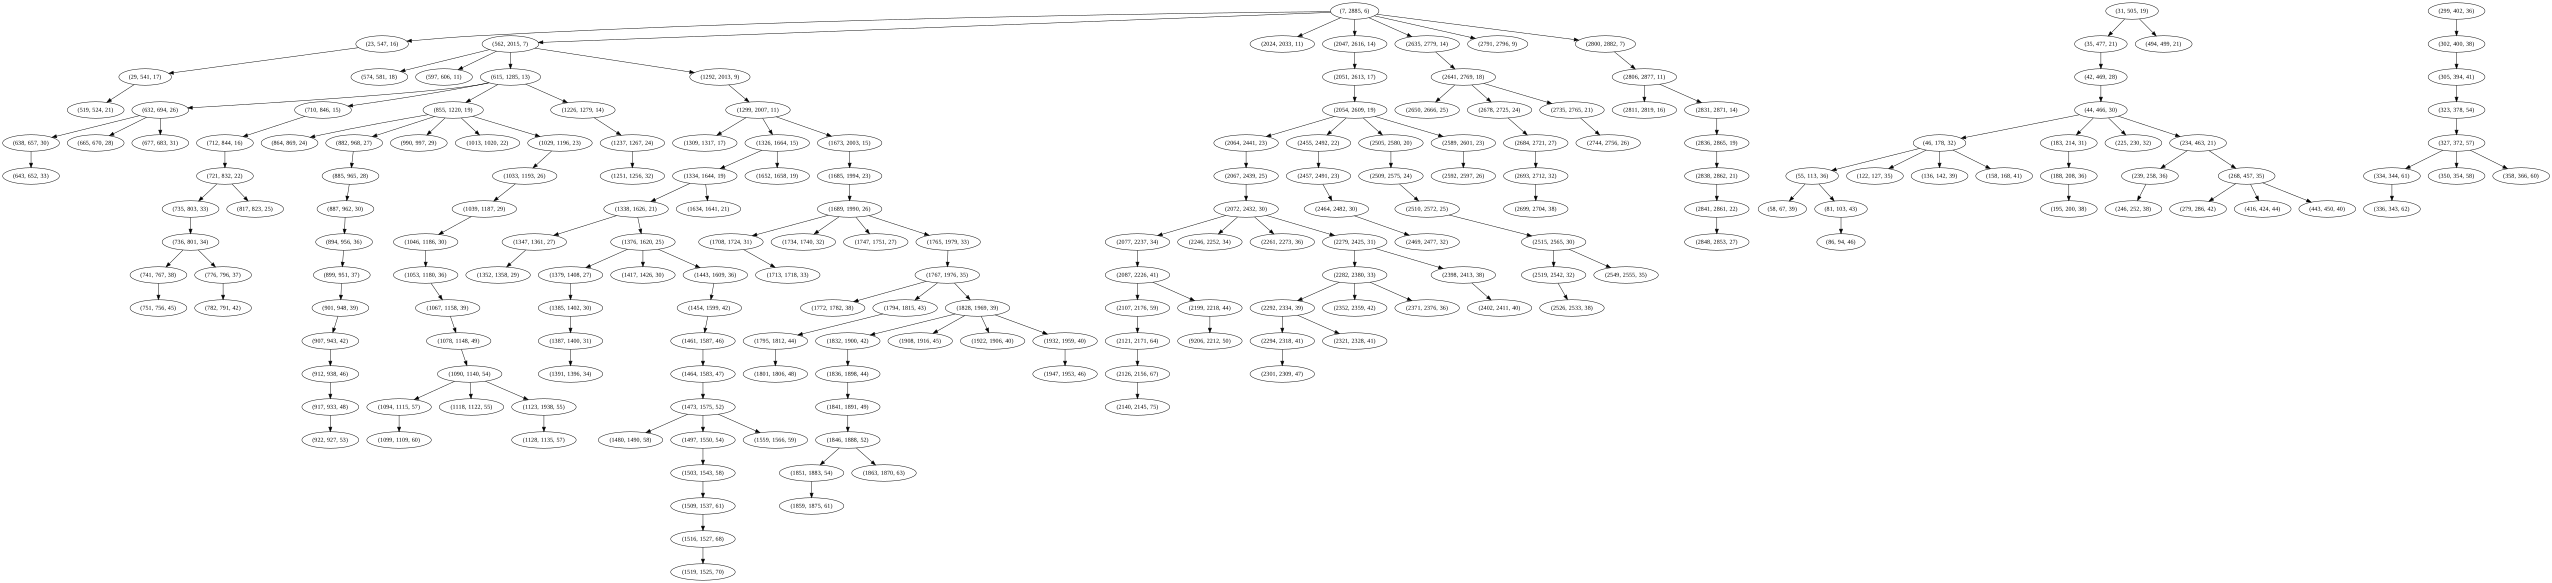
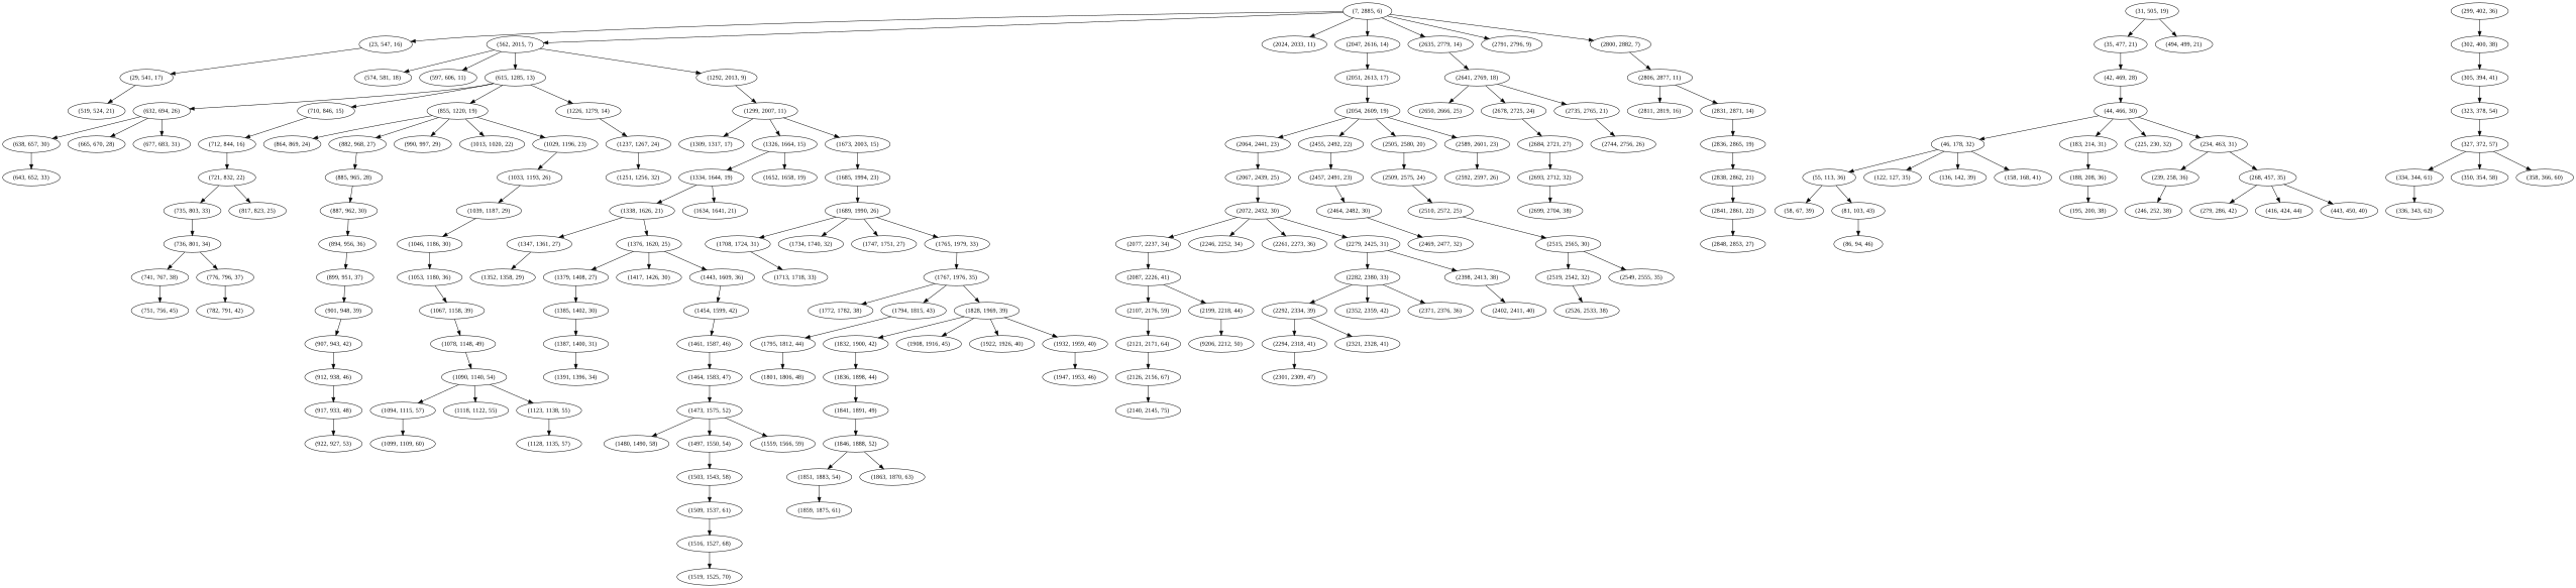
  digraph {
    fontname="Liberation Serif"
    node [fontname="Liberation Serif"]
    edge [fontname="Liberation Serif"]
    "(7, 2885, 6)"
    "(23, 547, 16)"
    "(562, 2015, 7)"
    "(2024, 2033, 11)"
    "(2047, 2616, 14)"
    "(2635, 2779, 14)"
    "(2791, 2796, 9)"
    "(2800, 2882, 7)"
    "(29, 541, 17)"
    "(574, 581, 18)"
    "(597, 606, 11)"
    "(615, 1285, 13)"
    "(1292, 2013, 9)"
    "(2051, 2613, 17)"
    "(2641, 2769, 18)"
    "(2806, 2877, 11)"
    "(519, 524, 21)"
    "(31, 505, 19)"
    "(35, 477, 21)"
    "(494, 499, 21)"
    "(42, 469, 28)"
    "(44, 466, 30)"
    "(46, 178, 32)"
    "(183, 214, 31)"
    "(225, 230, 32)"
-   "(234, 463, 31)" [label="(234, 463, 21)"]
+   "(234, 463, 31)"
    "(55, 113, 36)"
    "(122, 127, 35)"
    "(136, 142, 39)"
    "(158, 168, 41)"
    "(188, 208, 36)"
    "(239, 258, 36)"
    "(268, 457, 35)"
    "(58, 67, 39)"
    "(81, 103, 43)"
    "(86, 94, 46)"
    "(195, 200, 38)"
    "(246, 252, 38)"
    "(279, 286, 42)"
    "(416, 424, 44)"
    "(443, 450, 40)"
    "(299, 402, 36)"
    "(302, 400, 38)"
    "(305, 394, 41)"
    "(323, 378, 54)"
    "(327, 372, 57)"
    "(334, 344, 61)"
    "(350, 354, 58)"
    "(358, 366, 60)"
    "(336, 343, 62)"
    "(632, 694, 26)"
    "(710, 846, 15)"
    "(855, 1220, 19)"
    "(1226, 1279, 14)"
    "(1299, 2007, 11)"
    "(638, 657, 30)"
    "(665, 670, 28)"
    "(677, 683, 31)"
    "(712, 844, 16)"
    "(864, 869, 24)"
    "(882, 968, 27)"
    "(990, 997, 29)"
    "(1013, 1020, 22)"
    "(1029, 1196, 23)"
    "(1237, 1267, 24)"
    "(643, 652, 33)"
    "(721, 832, 22)"
    "(735, 803, 33)"
    "(817, 823, 25)"
    "(736, 801, 34)"
    "(741, 767, 38)"
    "(776, 796, 37)"
    "(751, 756, 45)"
    "(782, 791, 42)"
    "(885, 965, 28)"
    "(1033, 1193, 26)"
    "(887, 962, 30)"
    "(894, 956, 36)"
    "(899, 951, 37)"
    "(901, 948, 39)"
    "(907, 943, 42)"
    "(912, 938, 46)"
    "(917, 933, 48)"
    "(922, 927, 53)"
    "(1039, 1187, 29)"
    "(1046, 1186, 30)"
    "(1053, 1180, 36)"
    "(1067, 1158, 39)"
    "(1078, 1148, 49)"
    "(1090, 1140, 54)"
    "(1094, 1115, 57)"
    "(1118, 1122, 55)"
-   "(1123, 1138, 55)" [label="(1123, 1938, 55)"]
+   "(1123, 1138, 55)"
    "(1099, 1109, 60)"
    "(1128, 1135, 57)"
    "(1251, 1256, 32)"
    "(1309, 1317, 17)"
    "(1326, 1664, 15)"
    "(1673, 2003, 15)"
    "(1334, 1644, 19)"
    "(1652, 1658, 19)"
    "(1685, 1994, 23)"
    "(1338, 1626, 21)"
    "(1634, 1641, 21)"
    "(1347, 1361, 27)"
    "(1376, 1620, 25)"
    "(1352, 1358, 29)"
    "(1379, 1408, 27)"
    "(1417, 1426, 30)"
    "(1443, 1609, 36)"
    "(1385, 1402, 30)"
    "(1454, 1599, 42)"
    "(1387, 1400, 31)"
    "(1391, 1396, 34)"
    "(1461, 1587, 46)"
    "(1464, 1583, 47)"
    "(1473, 1575, 52)"
    "(1480, 1490, 58)"
    "(1497, 1550, 54)"
    "(1559, 1566, 59)"
    "(1503, 1543, 58)"
    "(1509, 1537, 61)"
    "(1516, 1527, 68)"
    "(1519, 1525, 70)"
    "(1689, 1990, 26)"
    "(1708, 1724, 31)"
    "(1734, 1740, 32)"
    "(1747, 1751, 27)"
    "(1765, 1979, 33)"
    "(1713, 1718, 33)"
    "(1767, 1976, 35)"
    "(1772, 1782, 38)"
    "(1794, 1815, 43)"
    "(1828, 1969, 39)"
    "(1795, 1812, 44)"
    "(1832, 1900, 42)"
    "(1908, 1916, 45)"
-   "(1922, 1926, 40)" [label="(1922, 1906, 40)"]
+   "(1922, 1926, 40)"
    "(1932, 1959, 40)"
    "(1801, 1806, 48)"
    "(1836, 1898, 44)"
    "(1947, 1953, 46)"
    "(1841, 1891, 49)"
    "(1846, 1888, 52)"
    "(1851, 1883, 54)"
    "(1863, 1870, 63)"
    "(1859, 1875, 61)"
    "(2054, 2609, 19)"
    "(2064, 2441, 23)"
    "(2455, 2492, 22)"
    "(2505, 2580, 20)"
    "(2589, 2601, 23)"
    "(2067, 2439, 25)"
    "(2457, 2491, 23)"
    "(2509, 2575, 24)"
    "(2592, 2597, 26)"
    "(2072, 2432, 30)"
    "(2077, 2237, 34)"
    "(2246, 2252, 34)"
    "(2261, 2273, 36)"
    "(2279, 2425, 31)"
    "(2087, 2226, 41)"
    "(2282, 2380, 33)"
    "(2398, 2413, 38)"
    "(2107, 2176, 59)"
    "(2199, 2218, 44)"
    "(2121, 2171, 64)"
    n168 [label="(9206, 2212, 50)"]
    "(2126, 2156, 67)"
    "(2140, 2145, 75)"
    "(2292, 2334, 39)"
    "(2352, 2359, 42)"
    "(2371, 2376, 36)"
    "(2402, 2411, 40)"
    "(2294, 2318, 41)"
    "(2321, 2328, 41)"
    "(2301, 2309, 47)"
    "(2464, 2482, 30)"
    "(2469, 2477, 32)"
    "(2510, 2572, 25)"
    "(2515, 2565, 30)"
    "(2519, 2542, 32)"
    "(2549, 2555, 35)"
    "(2526, 2533, 38)"
    "(2650, 2666, 25)"
    "(2678, 2725, 24)"
    "(2735, 2765, 21)"
    "(2684, 2721, 27)"
    "(2744, 2756, 26)"
    "(2693, 2712, 32)"
    "(2699, 2704, 38)"
    "(2811, 2819, 16)"
    "(2831, 2871, 14)"
    "(2836, 2865, 19)"
    "(2838, 2862, 21)"
    "(2841, 2861, 22)"
    "(2848, 2853, 27)"
    "(7, 2885, 6)" -> "(23, 547, 16)"
    "(7, 2885, 6)" -> "(562, 2015, 7)"
    "(7, 2885, 6)" -> "(2024, 2033, 11)"
    "(7, 2885, 6)" -> "(2047, 2616, 14)"
    "(7, 2885, 6)" -> "(2635, 2779, 14)"
    "(7, 2885, 6)" -> "(2791, 2796, 9)"
    "(7, 2885, 6)" -> "(2800, 2882, 7)"
    "(23, 547, 16)" -> "(29, 541, 17)"
    "(562, 2015, 7)" -> "(574, 581, 18)"
    "(562, 2015, 7)" -> "(597, 606, 11)"
    "(562, 2015, 7)" -> "(615, 1285, 13)"
    "(562, 2015, 7)" -> "(1292, 2013, 9)"
    "(2047, 2616, 14)" -> "(2051, 2613, 17)"
    "(2635, 2779, 14)" -> "(2641, 2769, 18)"
    "(2800, 2882, 7)" -> "(2806, 2877, 11)"
    "(29, 541, 17)" -> "(519, 524, 21)"
    "(615, 1285, 13)" -> "(632, 694, 26)"
    "(615, 1285, 13)" -> "(710, 846, 15)"
    "(615, 1285, 13)" -> "(855, 1220, 19)"
    "(615, 1285, 13)" -> "(1226, 1279, 14)"
    "(1292, 2013, 9)" -> "(1299, 2007, 11)"
    "(2051, 2613, 17)" -> "(2054, 2609, 19)"
    "(2641, 2769, 18)" -> "(2650, 2666, 25)"
    "(2641, 2769, 18)" -> "(2678, 2725, 24)"
    "(2641, 2769, 18)" -> "(2735, 2765, 21)"
    "(2806, 2877, 11)" -> "(2811, 2819, 16)"
    "(2806, 2877, 11)" -> "(2831, 2871, 14)"
    "(31, 505, 19)" -> "(35, 477, 21)"
    "(31, 505, 19)" -> "(494, 499, 21)"
    "(35, 477, 21)" -> "(42, 469, 28)"
    "(42, 469, 28)" -> "(44, 466, 30)"
    "(44, 466, 30)" -> "(46, 178, 32)"
    "(44, 466, 30)" -> "(183, 214, 31)"
    "(44, 466, 30)" -> "(225, 230, 32)"
    "(44, 466, 30)" -> "(234, 463, 31)"
    "(46, 178, 32)" -> "(55, 113, 36)"
    "(46, 178, 32)" -> "(122, 127, 35)"
    "(46, 178, 32)" -> "(136, 142, 39)"
    "(46, 178, 32)" -> "(158, 168, 41)"
    "(183, 214, 31)" -> "(188, 208, 36)"
    "(234, 463, 31)" -> "(239, 258, 36)"
    "(234, 463, 31)" -> "(268, 457, 35)"
    "(55, 113, 36)" -> "(58, 67, 39)"
    "(55, 113, 36)" -> "(81, 103, 43)"
    "(188, 208, 36)" -> "(195, 200, 38)"
    "(239, 258, 36)" -> "(246, 252, 38)"
    "(268, 457, 35)" -> "(279, 286, 42)"
    "(268, 457, 35)" -> "(416, 424, 44)"
    "(268, 457, 35)" -> "(443, 450, 40)"
    "(81, 103, 43)" -> "(86, 94, 46)"
    "(299, 402, 36)" -> "(302, 400, 38)"
    "(302, 400, 38)" -> "(305, 394, 41)"
    "(305, 394, 41)" -> "(323, 378, 54)"
    "(323, 378, 54)" -> "(327, 372, 57)"
    "(327, 372, 57)" -> "(334, 344, 61)"
    "(327, 372, 57)" -> "(350, 354, 58)"
    "(327, 372, 57)" -> "(358, 366, 60)"
    "(334, 344, 61)" -> "(336, 343, 62)"
    "(632, 694, 26)" -> "(638, 657, 30)"
    "(632, 694, 26)" -> "(665, 670, 28)"
    "(632, 694, 26)" -> "(677, 683, 31)"
    "(710, 846, 15)" -> "(712, 844, 16)"
    "(855, 1220, 19)" -> "(864, 869, 24)"
    "(855, 1220, 19)" -> "(882, 968, 27)"
    "(855, 1220, 19)" -> "(990, 997, 29)"
    "(855, 1220, 19)" -> "(1013, 1020, 22)"
    "(855, 1220, 19)" -> "(1029, 1196, 23)"
    "(1226, 1279, 14)" -> "(1237, 1267, 24)"
    "(1299, 2007, 11)" -> "(1309, 1317, 17)"
    "(1299, 2007, 11)" -> "(1326, 1664, 15)"
    "(1299, 2007, 11)" -> "(1673, 2003, 15)"
    "(638, 657, 30)" -> "(643, 652, 33)"
    "(712, 844, 16)" -> "(721, 832, 22)"
    "(882, 968, 27)" -> "(885, 965, 28)"
    "(1029, 1196, 23)" -> "(1033, 1193, 26)"
    "(1237, 1267, 24)" -> "(1251, 1256, 32)"
    "(721, 832, 22)" -> "(735, 803, 33)"
    "(721, 832, 22)" -> "(817, 823, 25)"
    "(735, 803, 33)" -> "(736, 801, 34)"
    "(736, 801, 34)" -> "(741, 767, 38)"
    "(736, 801, 34)" -> "(776, 796, 37)"
    "(741, 767, 38)" -> "(751, 756, 45)"
    "(776, 796, 37)" -> "(782, 791, 42)"
    "(885, 965, 28)" -> "(887, 962, 30)"
    "(1033, 1193, 26)" -> "(1039, 1187, 29)"
    "(887, 962, 30)" -> "(894, 956, 36)"
    "(894, 956, 36)" -> "(899, 951, 37)"
    "(899, 951, 37)" -> "(901, 948, 39)"
    "(901, 948, 39)" -> "(907, 943, 42)"
    "(907, 943, 42)" -> "(912, 938, 46)"
    "(912, 938, 46)" -> "(917, 933, 48)"
    "(917, 933, 48)" -> "(922, 927, 53)"
    "(1039, 1187, 29)" -> "(1046, 1186, 30)"
    "(1046, 1186, 30)" -> "(1053, 1180, 36)"
    "(1053, 1180, 36)" -> "(1067, 1158, 39)"
    "(1067, 1158, 39)" -> "(1078, 1148, 49)"
    "(1078, 1148, 49)" -> "(1090, 1140, 54)"
    "(1090, 1140, 54)" -> "(1094, 1115, 57)"
    "(1090, 1140, 54)" -> "(1118, 1122, 55)"
    "(1090, 1140, 54)" -> "(1123, 1138, 55)"
    "(1094, 1115, 57)" -> "(1099, 1109, 60)"
    "(1123, 1138, 55)" -> "(1128, 1135, 57)"
    "(1326, 1664, 15)" -> "(1334, 1644, 19)"
    "(1326, 1664, 15)" -> "(1652, 1658, 19)"
    "(1673, 2003, 15)" -> "(1685, 1994, 23)"
    "(1334, 1644, 19)" -> "(1338, 1626, 21)"
    "(1334, 1644, 19)" -> "(1634, 1641, 21)"
    "(1685, 1994, 23)" -> "(1689, 1990, 26)"
    "(1338, 1626, 21)" -> "(1347, 1361, 27)"
    "(1338, 1626, 21)" -> "(1376, 1620, 25)"
    "(1347, 1361, 27)" -> "(1352, 1358, 29)"
    "(1376, 1620, 25)" -> "(1379, 1408, 27)"
    "(1376, 1620, 25)" -> "(1417, 1426, 30)"
    "(1376, 1620, 25)" -> "(1443, 1609, 36)"
    "(1379, 1408, 27)" -> "(1385, 1402, 30)"
    "(1443, 1609, 36)" -> "(1454, 1599, 42)"
    "(1385, 1402, 30)" -> "(1387, 1400, 31)"
    "(1454, 1599, 42)" -> "(1461, 1587, 46)"
    "(1387, 1400, 31)" -> "(1391, 1396, 34)"
    "(1461, 1587, 46)" -> "(1464, 1583, 47)"
    "(1464, 1583, 47)" -> "(1473, 1575, 52)"
    "(1473, 1575, 52)" -> "(1480, 1490, 58)"
    "(1473, 1575, 52)" -> "(1497, 1550, 54)"
    "(1473, 1575, 52)" -> "(1559, 1566, 59)"
    "(1497, 1550, 54)" -> "(1503, 1543, 58)"
    "(1503, 1543, 58)" -> "(1509, 1537, 61)"
    "(1509, 1537, 61)" -> "(1516, 1527, 68)"
    "(1516, 1527, 68)" -> "(1519, 1525, 70)"
    "(1689, 1990, 26)" -> "(1708, 1724, 31)"
    "(1689, 1990, 26)" -> "(1734, 1740, 32)"
    "(1689, 1990, 26)" -> "(1747, 1751, 27)"
    "(1689, 1990, 26)" -> "(1765, 1979, 33)"
    "(1708, 1724, 31)" -> "(1713, 1718, 33)"
    "(1765, 1979, 33)" -> "(1767, 1976, 35)"
    "(1767, 1976, 35)" -> "(1772, 1782, 38)"
    "(1767, 1976, 35)" -> "(1794, 1815, 43)"
    "(1767, 1976, 35)" -> "(1828, 1969, 39)"
    "(1794, 1815, 43)" -> "(1795, 1812, 44)"
    "(1828, 1969, 39)" -> "(1832, 1900, 42)"
    "(1828, 1969, 39)" -> "(1908, 1916, 45)"
    "(1828, 1969, 39)" -> "(1922, 1926, 40)"
    "(1828, 1969, 39)" -> "(1932, 1959, 40)"
    "(1795, 1812, 44)" -> "(1801, 1806, 48)"
    "(1832, 1900, 42)" -> "(1836, 1898, 44)"
    "(1932, 1959, 40)" -> "(1947, 1953, 46)"
    "(1836, 1898, 44)" -> "(1841, 1891, 49)"
    "(1841, 1891, 49)" -> "(1846, 1888, 52)"
    "(1846, 1888, 52)" -> "(1851, 1883, 54)"
    "(1846, 1888, 52)" -> "(1863, 1870, 63)"
    "(1851, 1883, 54)" -> "(1859, 1875, 61)"
    "(2054, 2609, 19)" -> "(2064, 2441, 23)"
    "(2054, 2609, 19)" -> "(2455, 2492, 22)"
    "(2054, 2609, 19)" -> "(2505, 2580, 20)"
    "(2054, 2609, 19)" -> "(2589, 2601, 23)"
    "(2064, 2441, 23)" -> "(2067, 2439, 25)"
    "(2455, 2492, 22)" -> "(2457, 2491, 23)"
    "(2505, 2580, 20)" -> "(2509, 2575, 24)"
    "(2589, 2601, 23)" -> "(2592, 2597, 26)"
    "(2067, 2439, 25)" -> "(2072, 2432, 30)"
    "(2457, 2491, 23)" -> "(2464, 2482, 30)"
    "(2509, 2575, 24)" -> "(2510, 2572, 25)"
    "(2072, 2432, 30)" -> "(2077, 2237, 34)"
    "(2072, 2432, 30)" -> "(2246, 2252, 34)"
    "(2072, 2432, 30)" -> "(2261, 2273, 36)"
    "(2072, 2432, 30)" -> "(2279, 2425, 31)"
    "(2077, 2237, 34)" -> "(2087, 2226, 41)"
    "(2279, 2425, 31)" -> "(2282, 2380, 33)"
    "(2279, 2425, 31)" -> "(2398, 2413, 38)"
    "(2087, 2226, 41)" -> "(2107, 2176, 59)"
    "(2087, 2226, 41)" -> "(2199, 2218, 44)"
    "(2282, 2380, 33)" -> "(2292, 2334, 39)"
    "(2282, 2380, 33)" -> "(2352, 2359, 42)"
    "(2282, 2380, 33)" -> "(2371, 2376, 36)"
    "(2398, 2413, 38)" -> "(2402, 2411, 40)"
    "(2107, 2176, 59)" -> "(2121, 2171, 64)"
    "(2199, 2218, 44)" -> n168
    "(2121, 2171, 64)" -> "(2126, 2156, 67)"
    "(2126, 2156, 67)" -> "(2140, 2145, 75)"
    "(2292, 2334, 39)" -> "(2294, 2318, 41)"
    "(2292, 2334, 39)" -> "(2321, 2328, 41)"
    "(2294, 2318, 41)" -> "(2301, 2309, 47)"
    "(2464, 2482, 30)" -> "(2469, 2477, 32)"
    "(2510, 2572, 25)" -> "(2515, 2565, 30)"
    "(2515, 2565, 30)" -> "(2519, 2542, 32)"
    "(2515, 2565, 30)" -> "(2549, 2555, 35)"
    "(2519, 2542, 32)" -> "(2526, 2533, 38)"
    "(2678, 2725, 24)" -> "(2684, 2721, 27)"
    "(2735, 2765, 21)" -> "(2744, 2756, 26)"
    "(2684, 2721, 27)" -> "(2693, 2712, 32)"
    "(2693, 2712, 32)" -> "(2699, 2704, 38)"
    "(2831, 2871, 14)" -> "(2836, 2865, 19)"
    "(2836, 2865, 19)" -> "(2838, 2862, 21)"
    "(2838, 2862, 21)" -> "(2841, 2861, 22)"
    "(2841, 2861, 22)" -> "(2848, 2853, 27)"
  }
